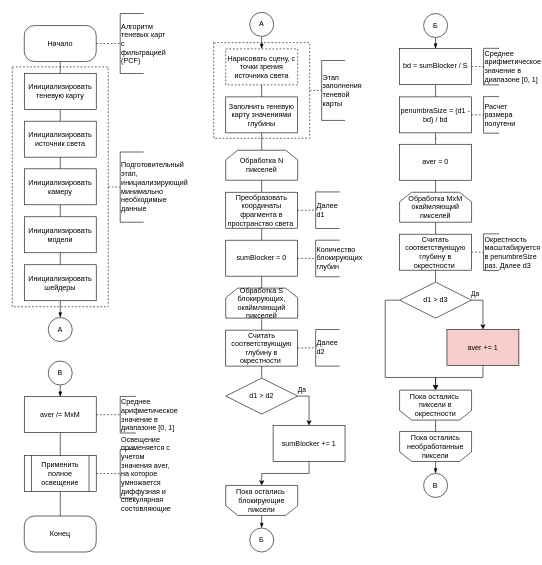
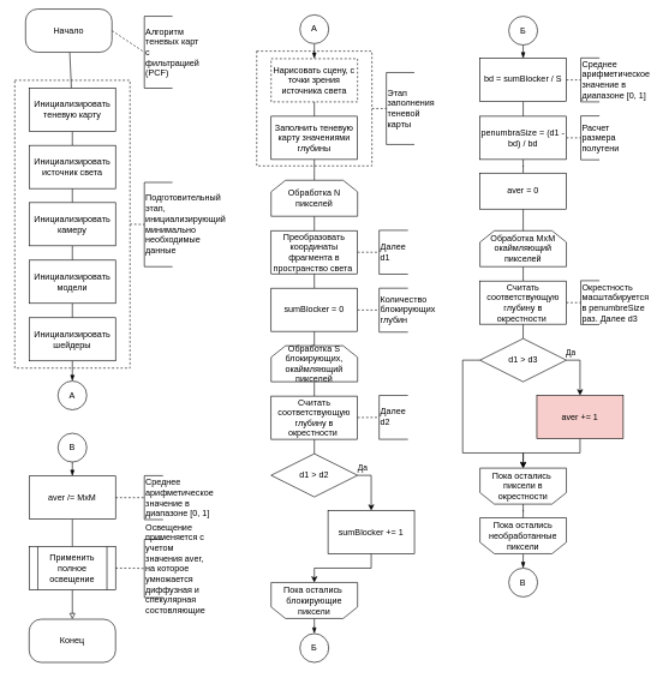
  <mxCell id="0" />
  <mxCell id="1" parent="0" />
  <mxCell id="2" style="edgeStyle=orthogonalEdgeStyle;rounded=0;html=1;entryX=0;entryY=0.5;entryDx=0;entryDy=0;entryPerimeter=0;strokeColor=default;fontColor=default;endArrow=none;endFill=0;dashed=1;" parent="1" source="3" target="25" edge="1"><mxGeometry relative="1" as="geometry" /></mxCell>
  <mxCell id="3" value="" style="rounded=0;whiteSpace=wrap;html=1;dashed=1;" parent="1" vertex="1"><mxGeometry x="356" y="70.43" width="160" height="159.5" as="geometry" /></mxCell>
  <mxCell id="4" style="edgeStyle=none;html=1;exitX=1;exitY=0.5;exitDx=0;exitDy=0;entryX=0;entryY=0.5;entryDx=0;entryDy=0;entryPerimeter=0;endArrow=none;endFill=0;dashed=1;" parent="1" source="5" target="18" edge="1"><mxGeometry relative="1" as="geometry" /></mxCell>
  <mxCell id="5" value="" style="rounded=0;whiteSpace=wrap;html=1;dashed=1;" parent="1" vertex="1"><mxGeometry x="20" y="110.93" width="160" height="400" as="geometry" /></mxCell>
  <mxCell id="6" style="edgeStyle=none;html=1;exitX=1;exitY=0.5;exitDx=0;exitDy=0;entryX=0;entryY=0.5;entryDx=0;entryDy=0;entryPerimeter=0;dashed=1;endArrow=none;endFill=0;" parent="1" source="8" target="9" edge="1"><mxGeometry relative="1" as="geometry" /></mxCell>
  <mxCell id="7" style="edgeStyle=none;html=1;endArrow=none;endFill=0;" parent="1" source="8" target="11" edge="1"><mxGeometry relative="1" as="geometry" /></mxCell>
- <mxCell id="8" value="Начало" style="rounded=1;whiteSpace=wrap;html=1;arcSize=28;" parent="1" vertex="1"><mxGeometry x="40" y="41.93" width="120" height="60" as="geometry" /></mxCell>
+ <mxCell id="8" value="Начало" style="rounded=1;whiteSpace=wrap;html=1;arcSize=28;" parent="1" vertex="1"><mxGeometry x="35" y="11.93" width="120" height="60" as="geometry" /></mxCell>
  <mxCell id="9" value="Алгоритм теневых карт с фильтрацией (PCF)" style="strokeWidth=1;shape=mxgraph.flowchart.annotation_1;align=left;pointerEvents=1;whiteSpace=wrap;fontColor=default;" parent="1" vertex="1"><mxGeometry x="200" y="21.93" width="39" height="100" as="geometry" /></mxCell>
  <mxCell id="10" style="edgeStyle=none;html=1;endArrow=none;endFill=0;" parent="1" source="11" target="13" edge="1"><mxGeometry relative="1" as="geometry" /></mxCell>
  <mxCell id="11" value="Инициализировать теневую карту" style="rounded=0;whiteSpace=wrap;" parent="1" vertex="1"><mxGeometry x="40" y="121.93" width="120" height="60" as="geometry" /></mxCell>
  <mxCell id="12" style="edgeStyle=none;html=1;endArrow=none;endFill=0;" parent="1" source="13" target="15" edge="1"><mxGeometry relative="1" as="geometry" /></mxCell>
  <mxCell id="13" value="Инициализировать источник света" style="rounded=0;whiteSpace=wrap;" parent="1" vertex="1"><mxGeometry x="40" y="201.43" width="120" height="60" as="geometry" /></mxCell>
  <mxCell id="14" style="edgeStyle=none;html=1;endArrow=none;endFill=0;" parent="1" source="15" target="17" edge="1"><mxGeometry relative="1" as="geometry" /></mxCell>
  <mxCell id="15" value="Инициализировать камеру" style="rounded=0;whiteSpace=wrap;" parent="1" vertex="1"><mxGeometry x="40" y="280.93" width="120" height="60" as="geometry" /></mxCell>
  <mxCell id="16" style="edgeStyle=none;html=1;endArrow=none;endFill=0;" parent="1" source="17" target="20" edge="1"><mxGeometry relative="1" as="geometry" /></mxCell>
  <mxCell id="17" value="Инициализировать модели" style="rounded=0;whiteSpace=wrap;" parent="1" vertex="1"><mxGeometry x="40" y="360.93" width="120" height="60" as="geometry" /></mxCell>
  <mxCell id="18" value="Подготовительный этап, инициализирующий минимально необходимые данные" style="strokeWidth=1;shape=mxgraph.flowchart.annotation_1;align=left;pointerEvents=1;whiteSpace=wrap;labelBorderColor=none;labelBackgroundColor=none;spacing=2;" parent="1" vertex="1"><mxGeometry x="200" y="252.86" width="39" height="117.14" as="geometry" /></mxCell>
  <mxCell id="19" style="edgeStyle=none;html=1;endArrow=blockThin;endFill=1;" edge="1" parent="1" source="20" target="84"><mxGeometry relative="1" as="geometry" /></mxCell>
  <mxCell id="20" value="Инициализировать&#10;шейдеры" style="rounded=0;whiteSpace=wrap;" parent="1" vertex="1"><mxGeometry x="40" y="440.93" width="120" height="60" as="geometry" /></mxCell>
  <mxCell id="21" style="edgeStyle=orthogonalEdgeStyle;rounded=0;html=1;strokeColor=default;fontColor=default;endArrow=none;endFill=0;" parent="1" source="22" target="24" edge="1"><mxGeometry relative="1" as="geometry" /></mxCell>
  <mxCell id="22" value="Нарисовать сцену, с точки зрения источника света" style="rounded=0;whiteSpace=wrap;dashed=1;" parent="1" vertex="1"><mxGeometry x="376" y="80.93" width="120" height="60" as="geometry" /></mxCell>
  <mxCell id="23" style="edgeStyle=orthogonalEdgeStyle;rounded=0;html=1;exitX=0.5;exitY=1;exitDx=0;exitDy=0;strokeColor=default;fontColor=default;endArrow=none;endFill=0;" parent="1" source="24" edge="1"><mxGeometry relative="1" as="geometry"><mxPoint x="436" y="249.93" as="targetPoint" /></mxGeometry></mxCell>
  <mxCell id="24" value="Заполнить теневую карту значениями глубины" style="rounded=0;whiteSpace=wrap;" parent="1" vertex="1"><mxGeometry x="376" y="160.93" width="120" height="60" as="geometry" /></mxCell>
  <mxCell id="25" value="Этап заполнения теневой карты" style="strokeWidth=1;shape=mxgraph.flowchart.annotation_1;align=left;pointerEvents=1;whiteSpace=wrap;fontColor=default;" parent="1" vertex="1"><mxGeometry x="536" y="100.18" width="39" height="100" as="geometry" /></mxCell>
  <mxCell id="26" style="edgeStyle=orthogonalEdgeStyle;rounded=0;html=1;strokeColor=default;fontColor=default;endArrow=none;endFill=0;" parent="1" source="27" target="30" edge="1"><mxGeometry relative="1" as="geometry" /></mxCell>
  <mxCell id="27" value="Обработка N пикселей" style="shape=loopLimit;whiteSpace=wrap;html=1;labelBackgroundColor=none;labelBorderColor=none;fontColor=default;" parent="1" vertex="1"><mxGeometry x="376" y="249.93" width="120" height="50" as="geometry" /></mxCell>
  <mxCell id="28" style="edgeStyle=orthogonalEdgeStyle;rounded=0;html=1;entryX=0;entryY=0.5;entryDx=0;entryDy=0;entryPerimeter=0;strokeColor=default;fontColor=default;endArrow=none;endFill=0;dashed=1;" parent="1" source="30" target="31" edge="1"><mxGeometry relative="1" as="geometry" /></mxCell>
  <mxCell id="29" style="edgeStyle=none;html=1;endArrow=none;endFill=0;" parent="1" source="30" target="37" edge="1"><mxGeometry relative="1" as="geometry" /></mxCell>
  <mxCell id="30" value="Преобразовать координаты фрагмента в пространство света " style="rounded=0;whiteSpace=wrap;" parent="1" vertex="1"><mxGeometry x="376" y="319.93" width="120" height="60" as="geometry" /></mxCell>
  <mxCell id="31" value="Далее&#10;d1" style="strokeWidth=1;shape=mxgraph.flowchart.annotation_1;align=left;pointerEvents=1;whiteSpace=wrap;fontColor=default;" parent="1" vertex="1"><mxGeometry x="526" y="319.43" width="40" height="61" as="geometry" /></mxCell>
  <mxCell id="32" value="Конец" style="rounded=1;whiteSpace=wrap;html=1;arcSize=28;" parent="1" vertex="1"><mxGeometry x="40" y="860" width="120" height="60" as="geometry" /></mxCell>
  <mxCell id="33" style="edgeStyle=none;html=1;endArrow=none;endFill=0;" parent="1" source="34" target="40" edge="1"><mxGeometry relative="1" as="geometry" /></mxCell>
  <mxCell id="34" value="Обработка S блокирующих, окаймляющий пикселей" style="shape=loopLimit;whiteSpace=wrap;html=1;labelBackgroundColor=none;labelBorderColor=none;fontColor=default;" parent="1" vertex="1"><mxGeometry x="376" y="479.93" width="120" height="50" as="geometry" /></mxCell>
  <mxCell id="35" style="edgeStyle=none;html=1;endArrow=none;endFill=0;" parent="1" source="37" target="34" edge="1"><mxGeometry relative="1" as="geometry" /></mxCell>
  <mxCell id="36" style="edgeStyle=none;html=1;dashed=1;endArrow=none;endFill=0;" parent="1" source="37" target="42" edge="1"><mxGeometry relative="1" as="geometry" /></mxCell>
  <mxCell id="37" value="sumBlocker = 0" style="rounded=0;whiteSpace=wrap;" parent="1" vertex="1"><mxGeometry x="376" y="399.93" width="120" height="60" as="geometry" /></mxCell>
  <mxCell id="38" style="edgeStyle=none;html=1;endArrow=none;endFill=0;dashed=1;" parent="1" source="40" target="41" edge="1"><mxGeometry relative="1" as="geometry" /></mxCell>
  <mxCell id="39" style="edgeStyle=none;html=1;endArrow=none;endFill=0;" parent="1" source="40" target="45" edge="1"><mxGeometry relative="1" as="geometry" /></mxCell>
  <mxCell id="40" value="Считать соответствующую глубину в окрестности " style="rounded=0;whiteSpace=wrap;" parent="1" vertex="1"><mxGeometry x="376" y="549.93" width="120" height="60" as="geometry" /></mxCell>
  <mxCell id="41" value="Далее&#10;d2" style="strokeWidth=1;shape=mxgraph.flowchart.annotation_1;align=left;pointerEvents=1;whiteSpace=wrap;fontColor=default;" parent="1" vertex="1"><mxGeometry x="526" y="548.93" width="40" height="61" as="geometry" /></mxCell>
  <mxCell id="42" value="Количество блокирующих глубин" style="strokeWidth=1;shape=mxgraph.flowchart.annotation_1;align=left;pointerEvents=1;whiteSpace=wrap;fontColor=default;" parent="1" vertex="1"><mxGeometry x="526" y="399.93" width="40" height="61" as="geometry" /></mxCell>
  <mxCell id="43" style="edgeStyle=orthogonalEdgeStyle;html=1;exitX=1;exitY=0.5;exitDx=0;exitDy=0;endArrow=classic;endFill=1;rounded=0;" parent="1" source="45" target="47" edge="1"><mxGeometry relative="1" as="geometry" /></mxCell>
  <mxCell id="44" value="Да" style="edgeLabel;html=1;align=center;verticalAlign=middle;resizable=0;points=[];" parent="43" vertex="1" connectable="0"><mxGeometry x="-0.552" relative="1" as="geometry"><mxPoint x="-9" y="-11" as="offset" /></mxGeometry></mxCell>
  <mxCell id="45" value="d1 &amp;gt; d2" style="rhombus;whiteSpace=wrap;html=1;labelBackgroundColor=none;labelBorderColor=none;fontColor=default;" parent="1" vertex="1"><mxGeometry x="376" y="630" width="120" height="60" as="geometry" /></mxCell>
  <mxCell id="46" style="edgeStyle=orthogonalEdgeStyle;rounded=0;html=1;endArrow=classic;endFill=1;" parent="1" source="47" target="49" edge="1"><mxGeometry relative="1" as="geometry"><Array as="points"><mxPoint x="515" y="789" /><mxPoint x="436" y="789" /></Array></mxGeometry></mxCell>
  <mxCell id="47" value="sumBlocker += 1" style="rounded=0;whiteSpace=wrap;" parent="1" vertex="1"><mxGeometry x="455" y="709" width="120" height="60" as="geometry" /></mxCell>
  <mxCell id="48" style="edgeStyle=none;html=1;endArrow=blockThin;endFill=1;" edge="1" parent="1" source="49" target="87"><mxGeometry relative="1" as="geometry" /></mxCell>
  <mxCell id="49" value="Пока остались&amp;nbsp; блокирующие пиксели" style="shape=loopLimit;whiteSpace=wrap;html=1;labelBackgroundColor=none;labelBorderColor=none;fontColor=default;direction=west;" parent="1" vertex="1"><mxGeometry x="376" y="809" width="120" height="50" as="geometry" /></mxCell>
  <mxCell id="50" style="edgeStyle=orthogonalEdgeStyle;rounded=0;html=1;dashed=1;endArrow=none;endFill=0;" parent="1" source="52" target="53" edge="1"><mxGeometry relative="1" as="geometry" /></mxCell>
  <mxCell id="51" style="edgeStyle=orthogonalEdgeStyle;rounded=0;html=1;endArrow=none;endFill=0;" parent="1" source="52" target="57" edge="1"><mxGeometry relative="1" as="geometry" /></mxCell>
  <mxCell id="52" value="aver /= MxM" style="rounded=0;whiteSpace=wrap;" parent="1" vertex="1"><mxGeometry x="40" y="661" width="120" height="60" as="geometry" /></mxCell>
  <mxCell id="53" value="Среднее арифметическое значение в диапазоне [0, 1]" style="strokeWidth=1;shape=mxgraph.flowchart.annotation_1;align=left;pointerEvents=1;whiteSpace=wrap;fontColor=default;" parent="1" vertex="1"><mxGeometry x="200" y="660.5" width="26" height="61" as="geometry" /></mxCell>
  <mxCell id="54" value="Освещение применяется с учетом значения aver, на которое умножается диффузная и спекулярная состовляющие" style="strokeWidth=1;shape=mxgraph.flowchart.annotation_1;align=left;pointerEvents=1;fontColor=default;whiteSpace=wrap;" parent="1" vertex="1"><mxGeometry x="200" y="749" width="26" height="81" as="geometry" /></mxCell>
  <mxCell id="55" style="edgeStyle=orthogonalEdgeStyle;rounded=0;html=1;endArrow=none;endFill=0;dashed=1;" parent="1" source="57" target="54" edge="1"><mxGeometry relative="1" as="geometry" /></mxCell>
- <mxCell id="56" style="edgeStyle=orthogonalEdgeStyle;rounded=0;html=1;endArrow=none;endFill=0;" parent="1" source="57" target="32" edge="1"><mxGeometry relative="1" as="geometry" /></mxCell>
+ <mxCell id="56" style="edgeStyle=orthogonalEdgeStyle;rounded=0;html=1;endArrow=block;endFill=0;" parent="1" source="57" target="32" edge="1"><mxGeometry relative="1" as="geometry" /></mxCell>
  <mxCell id="57" value="Применить полное освещение" style="shape=process;whiteSpace=wrap;html=1;backgroundOutline=1;" parent="1" vertex="1"><mxGeometry x="40" y="759" width="120" height="60" as="geometry" /></mxCell>
  <mxCell id="58" style="edgeStyle=none;html=1;endArrow=blockThin;endFill=1;" edge="1" parent="1" source="59" target="90"><mxGeometry relative="1" as="geometry" /></mxCell>
  <mxCell id="59" value="Пока остались необработанные пиксели" style="shape=loopLimit;whiteSpace=wrap;html=1;labelBackgroundColor=none;labelBorderColor=none;fontColor=default;direction=west;" parent="1" vertex="1"><mxGeometry x="666" y="719" width="120" height="50" as="geometry" /></mxCell>
  <mxCell id="60" style="edgeStyle=orthogonalEdgeStyle;rounded=0;html=1;entryX=0;entryY=0.5;entryDx=0;entryDy=0;entryPerimeter=0;endArrow=none;endFill=0;dashed=1;" parent="1" source="62" target="63" edge="1"><mxGeometry relative="1" as="geometry" /></mxCell>
  <mxCell id="61" style="edgeStyle=orthogonalEdgeStyle;rounded=0;html=1;endArrow=none;endFill=0;" parent="1" source="62" target="66" edge="1"><mxGeometry relative="1" as="geometry" /></mxCell>
  <mxCell id="62" value="bd = sumBlocker / S" style="rounded=0;whiteSpace=wrap;" parent="1" vertex="1"><mxGeometry x="666" y="80.43" width="120" height="60" as="geometry" /></mxCell>
  <mxCell id="63" value="Среднее арифметическое значение в диапазоне [0, 1]" style="strokeWidth=1;shape=mxgraph.flowchart.annotation_1;align=left;pointerEvents=1;whiteSpace=wrap;fontColor=default;" parent="1" vertex="1"><mxGeometry x="806" y="79.93" width="26" height="61" as="geometry" /></mxCell>
  <mxCell id="64" style="edgeStyle=orthogonalEdgeStyle;rounded=0;html=1;exitX=1;exitY=0.5;exitDx=0;exitDy=0;entryX=0;entryY=0.5;entryDx=0;entryDy=0;entryPerimeter=0;endArrow=none;endFill=0;dashed=1;" parent="1" source="66" target="67" edge="1"><mxGeometry relative="1" as="geometry" /></mxCell>
  <mxCell id="65" style="edgeStyle=orthogonalEdgeStyle;rounded=0;html=1;endArrow=none;endFill=0;" parent="1" source="66" target="71" edge="1"><mxGeometry relative="1" as="geometry" /></mxCell>
  <mxCell id="66" value="penumbraSize = (d1 - bd) / bd" style="rounded=0;whiteSpace=wrap;" parent="1" vertex="1"><mxGeometry x="666" y="160.93" width="120" height="60" as="geometry" /></mxCell>
  <mxCell id="67" value="Расчет размера полутени" style="strokeWidth=1;shape=mxgraph.flowchart.annotation_1;align=left;pointerEvents=1;whiteSpace=wrap;fontColor=default;" parent="1" vertex="1"><mxGeometry x="806" y="160.43" width="26" height="61" as="geometry" /></mxCell>
  <mxCell id="68" style="edgeStyle=orthogonalEdgeStyle;rounded=0;html=1;entryX=0.5;entryY=0;entryDx=0;entryDy=0;endArrow=none;endFill=0;" parent="1" source="69" target="74" edge="1"><mxGeometry relative="1" as="geometry" /></mxCell>
  <mxCell id="69" value="Обработка MxM окаймляющий пикселей" style="shape=loopLimit;whiteSpace=wrap;html=1;labelBackgroundColor=none;labelBorderColor=none;fontColor=default;" parent="1" vertex="1"><mxGeometry x="666" y="320" width="120" height="50" as="geometry" /></mxCell>
  <mxCell id="70" style="edgeStyle=orthogonalEdgeStyle;rounded=0;html=1;endArrow=none;endFill=0;" parent="1" source="71" target="69" edge="1"><mxGeometry relative="1" as="geometry" /></mxCell>
- <mxCell id="71" value="aver = 0" style="rounded=0;whiteSpace=wrap;" parent="1" vertex="1"><mxGeometry x="666" y="239.93" width="120" height="60" as="geometry" /></mxCell>
+ <mxCell id="71" value="aver = 0" style="rounded=0;whiteSpace=wrap;" parent="1" vertex="1"><mxGeometry x="666" y="239.93" width="120" height="50" as="geometry" /></mxCell>
  <mxCell id="72" style="edgeStyle=orthogonalEdgeStyle;rounded=0;html=1;entryX=0;entryY=0.5;entryDx=0;entryDy=0;entryPerimeter=0;endArrow=none;endFill=0;dashed=1;" parent="1" source="74" target="75" edge="1"><mxGeometry relative="1" as="geometry" /></mxCell>
  <mxCell id="73" style="edgeStyle=orthogonalEdgeStyle;rounded=0;html=1;entryX=0.5;entryY=0;entryDx=0;entryDy=0;endArrow=none;endFill=0;" parent="1" source="74" target="79" edge="1"><mxGeometry relative="1" as="geometry" /></mxCell>
  <mxCell id="74" value="Считать соответствующую глубину в окрестности " style="rounded=0;whiteSpace=wrap;" parent="1" vertex="1"><mxGeometry x="666" y="389.93" width="120" height="60" as="geometry" /></mxCell>
  <mxCell id="75" value="Окрестность масштабируется в penumbreSize раз. Далее d3" style="strokeWidth=1;shape=mxgraph.flowchart.annotation_1;align=left;pointerEvents=1;whiteSpace=wrap;fontColor=default;" parent="1" vertex="1"><mxGeometry x="806" y="389.43" width="26" height="61" as="geometry" /></mxCell>
  <mxCell id="76" style="edgeStyle=orthogonalEdgeStyle;html=1;exitX=1;exitY=0.5;exitDx=0;exitDy=0;endArrow=classic;endFill=1;rounded=0;" parent="1" source="79" target="81" edge="1"><mxGeometry relative="1" as="geometry" /></mxCell>
  <mxCell id="77" value="Да" style="edgeLabel;html=1;align=center;verticalAlign=middle;resizable=0;points=[];" parent="76" vertex="1" connectable="0"><mxGeometry x="-0.552" relative="1" as="geometry"><mxPoint x="-9" y="-11" as="offset" /></mxGeometry></mxCell>
  <mxCell id="78" style="edgeStyle=orthogonalEdgeStyle;rounded=0;html=1;exitX=0;exitY=0.5;exitDx=0;exitDy=0;endArrow=classic;endFill=1;" parent="1" source="79" target="83" edge="1"><mxGeometry relative="1" as="geometry"><Array as="points"><mxPoint x="641.96" y="499.93" /><mxPoint x="641.96" y="628.93" /><mxPoint x="725.96" y="628.93" /></Array></mxGeometry></mxCell>
  <mxCell id="79" value="d1 &amp;gt; d3" style="rhombus;whiteSpace=wrap;html=1;labelBackgroundColor=none;labelBorderColor=none;fontColor=default;" parent="1" vertex="1"><mxGeometry x="665.96" y="469.93" width="120" height="60" as="geometry" /></mxCell>
  <mxCell id="80" style="edgeStyle=orthogonalEdgeStyle;rounded=0;html=1;endArrow=classic;endFill=1;" parent="1" source="81" target="83" edge="1"><mxGeometry relative="1" as="geometry"><Array as="points"><mxPoint x="804.96" y="628.93" /><mxPoint x="725.96" y="628.93" /></Array></mxGeometry></mxCell>
  <mxCell id="81" value="aver += 1" style="rounded=0;whiteSpace=wrap;fillColor=#f8cecc;" parent="1" vertex="1"><mxGeometry x="744.96" y="548.93" width="120" height="60" as="geometry" /></mxCell>
  <mxCell id="82" style="edgeStyle=orthogonalEdgeStyle;rounded=0;html=1;endArrow=none;endFill=0;" parent="1" source="83" target="59" edge="1"><mxGeometry relative="1" as="geometry" /></mxCell>
  <mxCell id="83" value="Пока остались&amp;nbsp; пиксели в окрестности" style="shape=loopLimit;whiteSpace=wrap;html=1;labelBackgroundColor=none;labelBorderColor=none;fontColor=default;direction=west;" parent="1" vertex="1"><mxGeometry x="666" y="650" width="120" height="50" as="geometry" /></mxCell>
  <mxCell id="84" value="А" style="ellipse;whiteSpace=wrap;html=1;aspect=fixed;" vertex="1" parent="1"><mxGeometry x="80" y="528.93" width="40" height="40" as="geometry" /></mxCell>
  <mxCell id="85" style="edgeStyle=none;html=1;endArrow=blockThin;endFill=1;" edge="1" parent="1" source="86" target="22"><mxGeometry relative="1" as="geometry" /></mxCell>
  <mxCell id="86" value="А" style="ellipse;whiteSpace=wrap;html=1;aspect=fixed;" vertex="1" parent="1"><mxGeometry x="416" y="20" width="40" height="40" as="geometry" /></mxCell>
  <mxCell id="87" value="Б" style="ellipse;whiteSpace=wrap;html=1;aspect=fixed;" vertex="1" parent="1"><mxGeometry x="416" y="880" width="40" height="40" as="geometry" /></mxCell>
  <mxCell id="88" style="edgeStyle=none;html=1;endArrow=blockThin;endFill=1;" edge="1" parent="1" source="89" target="62"><mxGeometry relative="1" as="geometry" /></mxCell>
  <mxCell id="89" value="Б" style="ellipse;whiteSpace=wrap;html=1;aspect=fixed;" vertex="1" parent="1"><mxGeometry x="706" y="21.93" width="40" height="40" as="geometry" /></mxCell>
  <mxCell id="90" value="В" style="ellipse;whiteSpace=wrap;html=1;aspect=fixed;" vertex="1" parent="1"><mxGeometry x="706" y="789" width="40" height="40" as="geometry" /></mxCell>
  <mxCell id="91" style="edgeStyle=none;html=1;endArrow=blockThin;endFill=1;" edge="1" parent="1" source="92" target="52"><mxGeometry relative="1" as="geometry" /></mxCell>
  <mxCell id="92" value="В" style="ellipse;whiteSpace=wrap;html=1;aspect=fixed;" vertex="1" parent="1"><mxGeometry x="80" y="601.5" width="40" height="40" as="geometry" /></mxCell>
